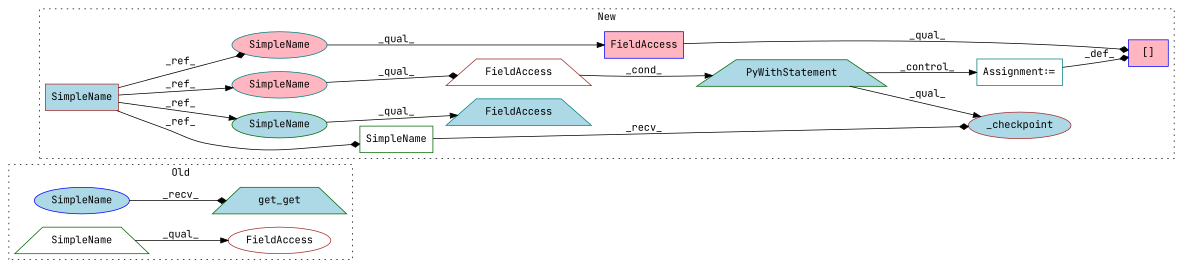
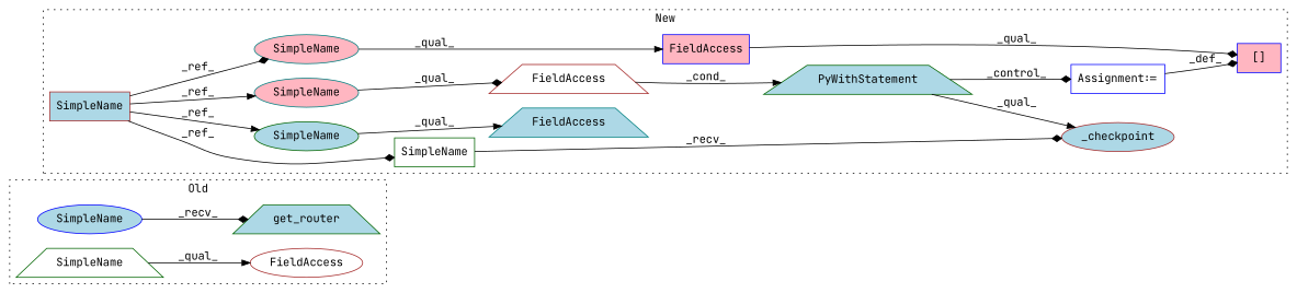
  digraph {
    fontname="JetBrains Mono"
    rankdir=LR
    node [a=42 color=darkgreen fillcolor=lightblue fontname="JetBrains Mono" l=4 s=11054 shape=ellipse style=filled]
    edge [arrowhead=normal fontname="JetBrains Mono"]
-   n1 [a=32 l=12 label=get_get s=11350 shape=trapezium]
+   n1 [a=32 l=12 label=get_router s=11350 shape=trapezium]
    n2 [a=22 color=brown fillcolor=white l=18 label=FieldAccess]
    n3 [color=blue label=SimpleName s=11345]
    n4 [fillcolor=white label=SimpleName shape=trapezium]
    n5 [a=2 color=blue fillcolor=lightpink l="14,1" label="[]" s="14845,14870" shape=box]
    n6 [a=22 color=blue fillcolor=lightpink l=13 label=FieldAccess s=14845 shape=box]
    n7 [color=brown label=SimpleName s=13995 shape=box]
    n8 [a=22 color=brown fillcolor=white l=15 label=FieldAccess s=14282 shape=trapezium]
    n9 [a=32 color=brown l=13 label=_checkpoint s=15352]
    n10 [a=104 l="10,2" label=PyWithStatement s="14272,14297" shape=trapezium]
    n11 [a=22 color=teal l=13 label=FieldAccess s=14649 shape=trapezium]
-   n12 [a=7 color=teal fillcolor=white l=8 label="Assignment:=" s=14871 shape=box]
+   n12 [a=7 color=blue fillcolor=white l=8 label="Assignment:=" s=14871 shape=box]
    n13 [fillcolor=white label=SimpleName s=15347 shape=box]
    n14 [label=SimpleName s=14649]
    n15 [color=teal fillcolor=lightpink label=SimpleName s=14282]
    n16 [color=teal fillcolor=lightpink label=SimpleName s=14845]
    subgraph cluster_1 {
      label=Old
      style=dotted
      n1
      n2
      n3
      n4
    }
    subgraph cluster_2 {
      label=New
      style=dotted
      n5
      n6
      n7
      n8
      n9
      n10
      n11
      n12
      n13
      n14
      n15
      n16
    }
    n3 -> n1 [arrowhead=diamond label=_recv_]
    n4 -> n2 [label=_qual_]
    n6 -> n5 [arrowhead=diamond label=_qual_]
    n7 -> n13 [arrowhead=diamond label=_ref_]
    n7 -> n14 [label=_ref_]
    n7 -> n15 [label=_ref_]
    n7 -> n16 [arrowhead=diamond label=_ref_]
    n8 -> n10 [label=_cond_]
    n10 -> n9 [label=_qual_]
-   n10 -> n12 [label=_control_]
+   n10 -> n12 [arrowhead=diamond label=_control_]
    n12 -> n5 [arrowhead=diamond label=_def_]
    n13 -> n9 [arrowhead=diamond label=_recv_]
    n14 -> n11 [label=_qual_]
    n15 -> n8 [arrowhead=diamond label=_qual_]
    n16 -> n6 [label=_qual_]
  }
